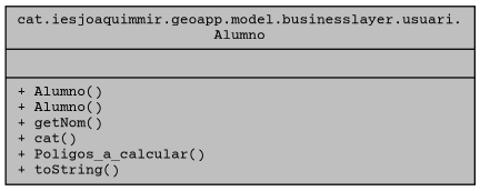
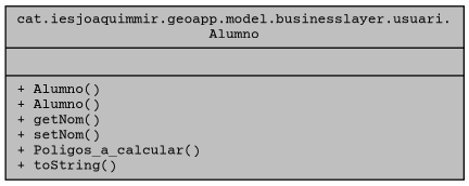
  digraph {
    fontname="Courier Prime"
-   n1 [color=black fillcolor=grey75 fontcolor=black fontname="Courier Prime" fontsize=10 height=0.2 label="{cat.iesjoaquimmir.geoapp.model.businesslayer.usuari.\lAlumno\n||+ Alumno()\l+ Alumno()\l+ getNom()\l+ cat()\l+ Poligos_a_calcular()\l+ toString()\l}" shape=record style=filled width=0.4]
+   n1 [color=black fillcolor=grey75 fontcolor=black fontname="Courier Prime" fontsize=10 height=0.2 label="{cat.iesjoaquimmir.geoapp.model.businesslayer.usuari.\lAlumno\n||+ Alumno()\l+ Alumno()\l+ getNom()\l+ setNom()\l+ Poligos_a_calcular()\l+ toString()\l}" shape=record style=filled width=0.4]
  }
